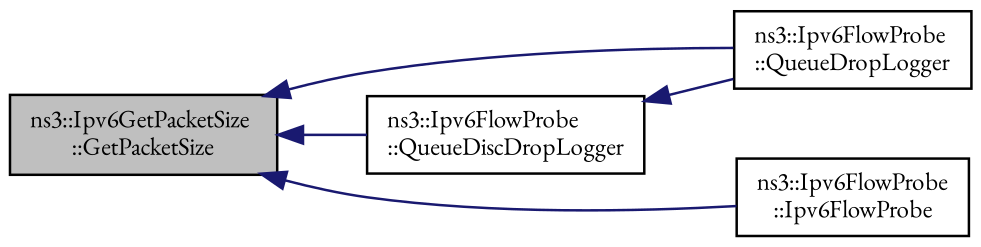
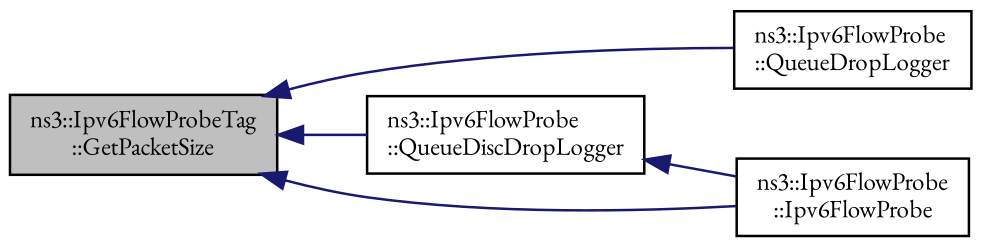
  digraph {
    fontname="EB Garamond"
    rankdir=LR
    node [color=black fillcolor=white fontname="EB Garamond" fontsize=10 shape=record style=filled]
    edge [color=midnightblue dir=back fontname="EB Garamond" fontsize=10 labelfontname=Helvetica labelfontsize=10 style=solid]
-   n1 [fillcolor=grey75 fontcolor=black height=0.2 label="ns3::Ipv6GetPacketSize\l::GetPacketSize" width=0.4]
+   n1 [fillcolor=grey75 fontcolor=black height=0.2 label="ns3::Ipv6FlowProbeTag\l::GetPacketSize" width=0.4]
    n2 [height=0.2 label="ns3::Ipv6FlowProbe\l::QueueDropLogger" width=0.4]
    n3 [height=0.2 label="ns3::Ipv6FlowProbe\l::QueueDiscDropLogger" width=0.4]
    n4 [height=0.2 label="ns3::Ipv6FlowProbe\l::Ipv6FlowProbe" width=0.4]
    n1 -> n2
    n1 -> n3
    n1 -> n4
-   n3 -> n2
+   n3 -> n4
  }
